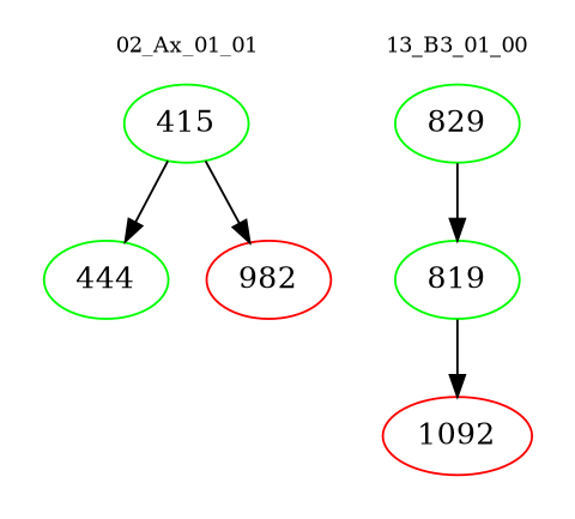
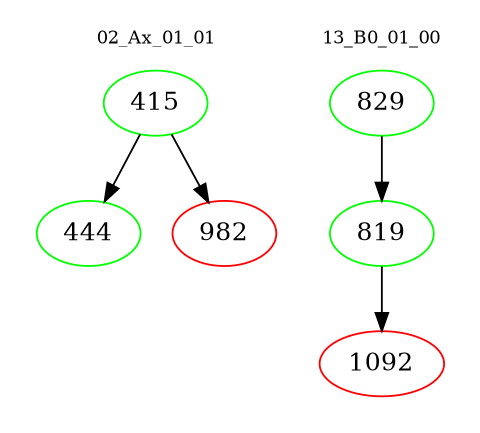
  digraph {
    node [color=green]
    edge [color=black]
    n1 [label=415]
    n2 [label=444]
    n3 [color=red label=982]
    n4 [label=819]
    n5 [color=red label=1092]
    n6 [label=829]
    subgraph cluster_1 {
      color=white
      fontsize=10
      label="02_Ax_01_01"
      n1
      n2
      n3
    }
    subgraph cluster_2 {
      color=white
      fontsize=10
-     label="13_B3_01_00"
+     label="13_B0_01_00"
      n4
      n5
      n6
    }
    n1 -> n2
    n1 -> n3
    n4 -> n5
    n6 -> n4
  }
